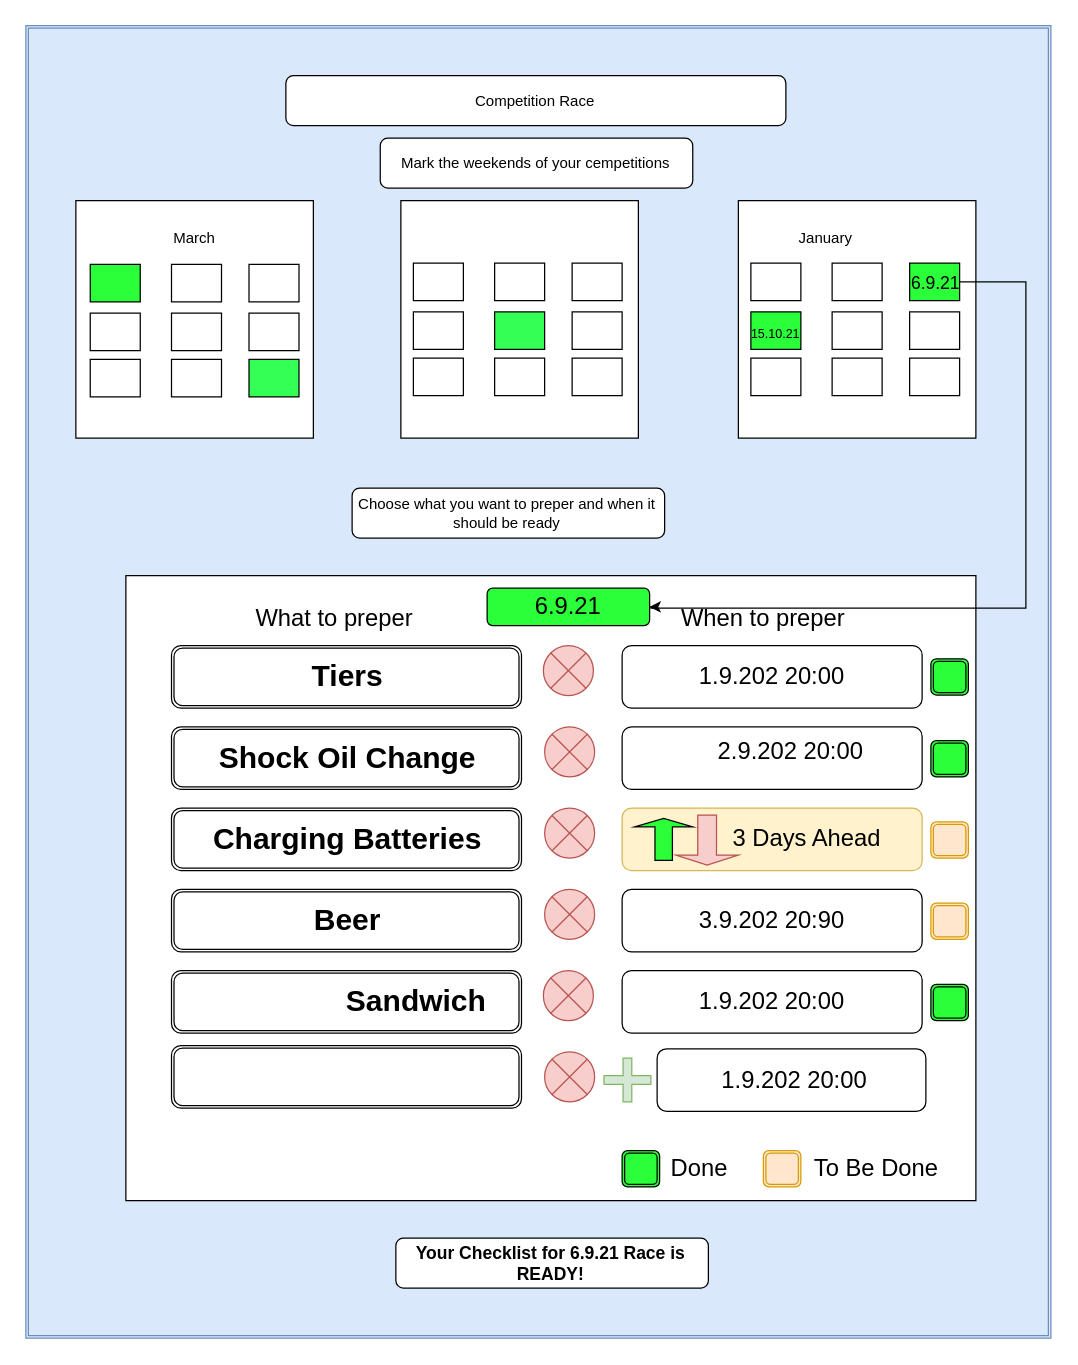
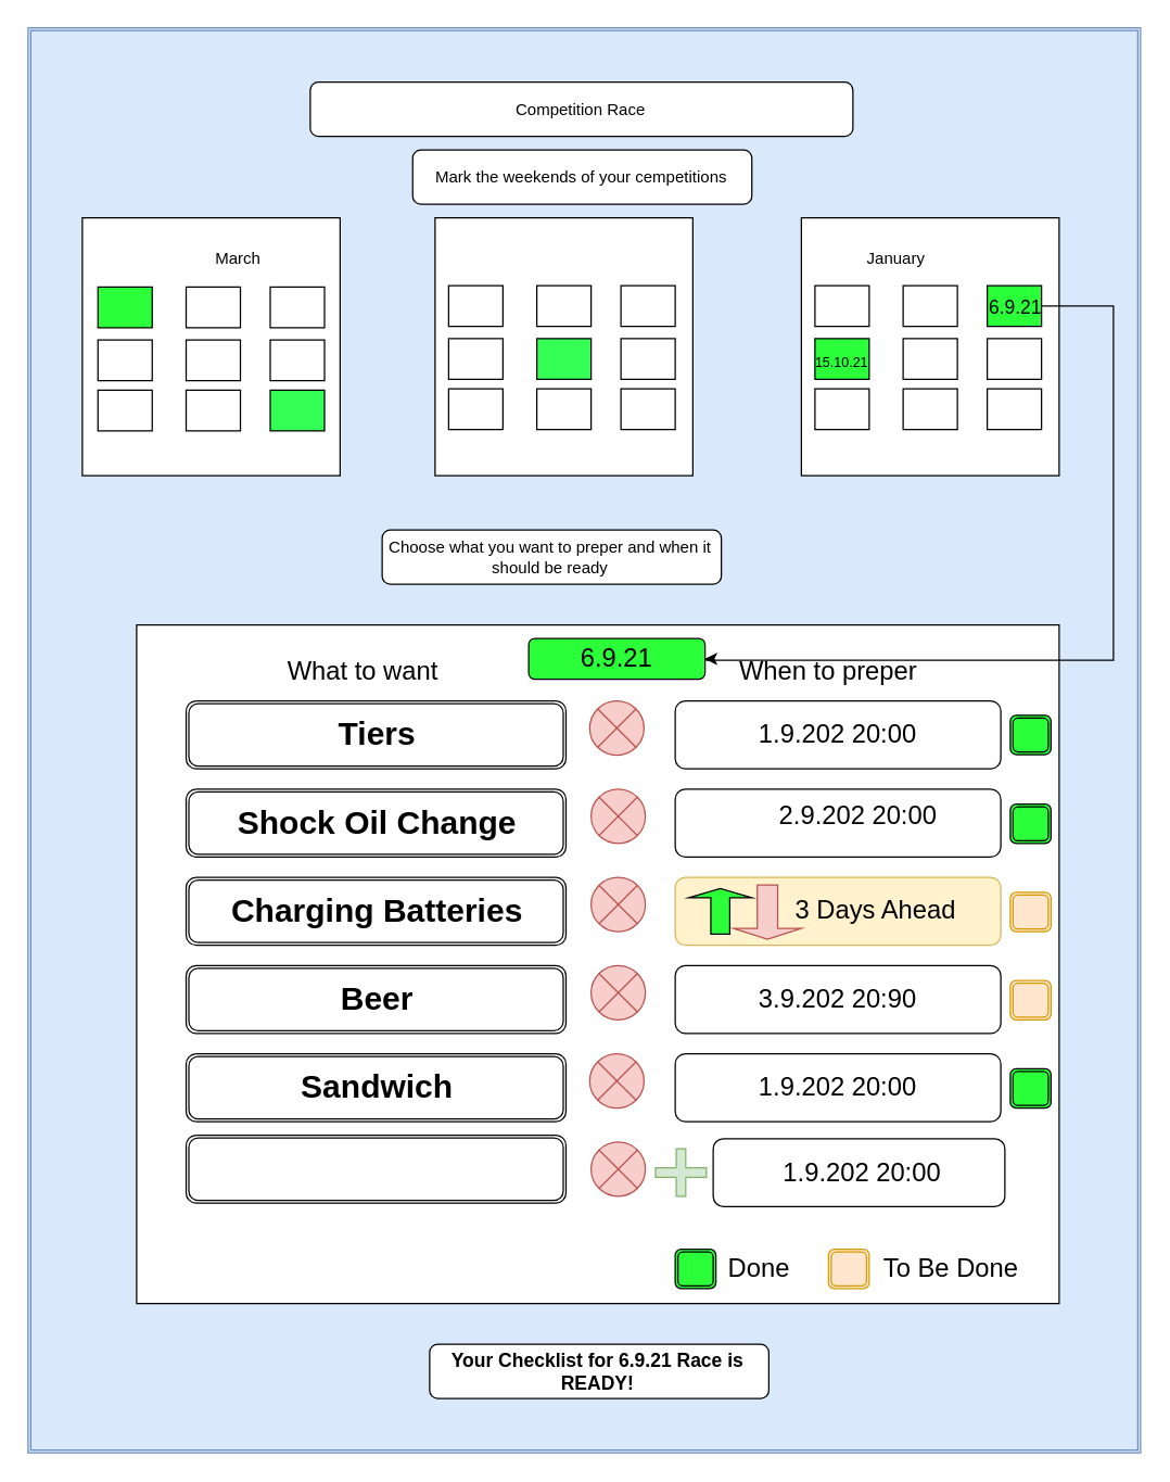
  <mxCell id="0" />
  <mxCell id="1" parent="0" />
  <mxCell id="2" value="" style="shape=ext;double=1;whiteSpace=wrap;html=1;fillColor=#dae8fc;fontSize=19;direction=south;strokeColor=#6c8ebf;" vertex="1" parent="1"><mxGeometry width="820" height="1050" as="geometry" x="20" y="20" /></mxCell>
  <mxCell id="3" value="" style="whiteSpace=wrap;html=1;aspect=fixed;" vertex="1" parent="1"><mxGeometry x="320" y="160" width="190" height="190" as="geometry" /></mxCell>
  <mxCell id="4" value="" style="whiteSpace=wrap;html=1;aspect=fixed;" vertex="1" parent="1"><mxGeometry x="60" y="160" width="190" height="190" as="geometry" /></mxCell>
- <mxCell id="5" value="March" style="text;html=1;strokeColor=none;fillColor=none;align=center;verticalAlign=middle;whiteSpace=wrap;rounded=0;" vertex="1" parent="1"><mxGeometry x="135" y="180" width="40" height="20" as="geometry" /></mxCell>
+ <mxCell id="5" value="March" style="text;html=1;strokeColor=none;fillColor=none;align=center;verticalAlign=middle;whiteSpace=wrap;rounded=0;" vertex="1" parent="1"><mxGeometry x="155" y="180" width="40" height="20" as="geometry" /></mxCell>
  <mxCell id="6" value="" style="rounded=1;whiteSpace=wrap;html=1;" vertex="1" parent="1"><mxGeometry x="228" y="60" width="400" height="40" as="geometry" /></mxCell>
  <mxCell id="7" value="Competition Race" style="text;html=1;strokeColor=none;fillColor=none;align=center;verticalAlign=middle;whiteSpace=wrap;rounded=0;" vertex="1" parent="1"><mxGeometry x="330" y="80" width="195" as="geometry" /></mxCell>
  <mxCell id="8" value="" style="group;fillColor=#33FF55;" vertex="1" connectable="0" parent="1"><mxGeometry x="590" y="160" width="190" height="190" as="geometry" /></mxCell>
  <mxCell id="9" value="" style="whiteSpace=wrap;html=1;aspect=fixed;" vertex="1" parent="8"><mxGeometry width="190" height="190" as="geometry" /></mxCell>
  <mxCell id="10" value="January" style="text;html=1;strokeColor=none;fillColor=none;align=center;verticalAlign=middle;whiteSpace=wrap;rounded=0;" vertex="1" parent="8"><mxGeometry x="50" y="20" width="40" height="20" as="geometry" /></mxCell>
  <mxCell id="11" value="" style="rounded=0;whiteSpace=wrap;html=1;" vertex="1" parent="8"><mxGeometry x="10" y="50" width="40" height="30" as="geometry" /></mxCell>
  <mxCell id="12" value="" style="rounded=0;whiteSpace=wrap;html=1;" vertex="1" parent="8"><mxGeometry x="75" y="50" width="40" height="30" as="geometry" /></mxCell>
  <mxCell id="13" value="" style="rounded=0;whiteSpace=wrap;html=1;fillColor=#2BFF39;" vertex="1" parent="8"><mxGeometry x="137" y="50" width="40" height="30" as="geometry" /></mxCell>
  <mxCell id="14" value="" style="rounded=0;whiteSpace=wrap;html=1;" vertex="1" parent="8"><mxGeometry x="75" y="89" width="40" height="30" as="geometry" /></mxCell>
  <mxCell id="15" value="" style="rounded=0;whiteSpace=wrap;html=1;fillColor=#2BFF39;" vertex="1" parent="8"><mxGeometry x="10" y="89" width="40" height="30" as="geometry" /></mxCell>
  <mxCell id="16" value="" style="rounded=0;whiteSpace=wrap;html=1;" vertex="1" parent="8"><mxGeometry x="137" y="89" width="40" height="30" as="geometry" /></mxCell>
  <mxCell id="17" value="" style="rounded=0;whiteSpace=wrap;html=1;" vertex="1" parent="8"><mxGeometry x="75" y="126" width="40" height="30" as="geometry" /></mxCell>
  <mxCell id="18" value="" style="rounded=0;whiteSpace=wrap;html=1;" vertex="1" parent="8"><mxGeometry x="10" y="126" width="40" height="30" as="geometry" /></mxCell>
  <mxCell id="19" value="" style="rounded=0;whiteSpace=wrap;html=1;" vertex="1" parent="8"><mxGeometry x="137" y="126" width="40" height="30" as="geometry" /></mxCell>
  <mxCell id="20" value="&lt;font style=&quot;font-size: 14px&quot;&gt;6.9.21&lt;/font&gt;" style="text;html=1;strokeColor=none;fillColor=none;align=center;verticalAlign=middle;whiteSpace=wrap;rounded=0;fontSize=19;" vertex="1" parent="8"><mxGeometry x="138" y="55" width="40" height="20" as="geometry" /></mxCell>
  <mxCell id="21" value="&lt;font style=&quot;font-size: 10px&quot;&gt;15.10.21&lt;/font&gt;" style="text;html=1;strokeColor=none;fillColor=none;align=center;verticalAlign=middle;whiteSpace=wrap;rounded=0;fontSize=19;" vertex="1" parent="8"><mxGeometry x="10" y="94" width="40" height="20" as="geometry" /></mxCell>
  <mxCell id="22" value="" style="rounded=0;whiteSpace=wrap;html=1;" vertex="1" parent="1"><mxGeometry x="330" y="210" width="40" height="30" as="geometry" /></mxCell>
  <mxCell id="23" value="" style="rounded=0;whiteSpace=wrap;html=1;" vertex="1" parent="1"><mxGeometry x="395" y="210" width="40" height="30" as="geometry" /></mxCell>
  <mxCell id="24" value="" style="rounded=0;whiteSpace=wrap;html=1;" vertex="1" parent="1"><mxGeometry x="457" y="210" width="40" height="30" as="geometry" /></mxCell>
  <mxCell id="25" value="" style="rounded=0;whiteSpace=wrap;html=1;" vertex="1" parent="1"><mxGeometry x="457" y="249" width="40" height="30" as="geometry" /></mxCell>
  <mxCell id="26" value="" style="rounded=0;whiteSpace=wrap;html=1;fillColor=#33FF55;" vertex="1" parent="1"><mxGeometry x="395" y="249" width="40" height="30" as="geometry" /></mxCell>
  <mxCell id="27" value="" style="rounded=0;whiteSpace=wrap;html=1;" vertex="1" parent="1"><mxGeometry x="330" y="249" width="40" height="30" as="geometry" /></mxCell>
  <mxCell id="28" value="" style="rounded=0;whiteSpace=wrap;html=1;" vertex="1" parent="1"><mxGeometry x="330" y="286" width="40" height="30" as="geometry" /></mxCell>
  <mxCell id="29" value="" style="rounded=0;whiteSpace=wrap;html=1;" vertex="1" parent="1"><mxGeometry x="395" y="286" width="40" height="30" as="geometry" /></mxCell>
  <mxCell id="30" value="" style="rounded=0;whiteSpace=wrap;html=1;" vertex="1" parent="1"><mxGeometry x="457" y="286" width="40" height="30" as="geometry" /></mxCell>
  <mxCell id="31" value="" style="rounded=0;whiteSpace=wrap;html=1;fillColor=#2BFF39;" vertex="1" parent="1"><mxGeometry x="71.5" y="211" width="40" height="30" as="geometry" /></mxCell>
  <mxCell id="32" value="" style="rounded=0;whiteSpace=wrap;html=1;" vertex="1" parent="1"><mxGeometry x="136.5" y="211" width="40" height="30" as="geometry" /></mxCell>
  <mxCell id="33" value="" style="rounded=0;whiteSpace=wrap;html=1;" vertex="1" parent="1"><mxGeometry x="198.5" y="211" width="40" height="30" as="geometry" /></mxCell>
  <mxCell id="34" value="" style="rounded=0;whiteSpace=wrap;html=1;" vertex="1" parent="1"><mxGeometry x="198.5" y="250" width="40" height="30" as="geometry" /></mxCell>
  <mxCell id="35" value="" style="rounded=0;whiteSpace=wrap;html=1;" vertex="1" parent="1"><mxGeometry x="136.5" y="250" width="40" height="30" as="geometry" /></mxCell>
  <mxCell id="36" value="" style="rounded=0;whiteSpace=wrap;html=1;" vertex="1" parent="1"><mxGeometry x="71.5" y="250" width="40" height="30" as="geometry" /></mxCell>
  <mxCell id="37" value="" style="rounded=0;whiteSpace=wrap;html=1;" vertex="1" parent="1"><mxGeometry x="71.5" y="287" width="40" height="30" as="geometry" /></mxCell>
  <mxCell id="38" value="" style="rounded=0;whiteSpace=wrap;html=1;" vertex="1" parent="1"><mxGeometry x="136.5" y="287" width="40" height="30" as="geometry" /></mxCell>
  <mxCell id="39" value="" style="rounded=0;whiteSpace=wrap;html=1;fillColor=#33FF55;" vertex="1" parent="1"><mxGeometry x="198.5" y="287" width="40" height="30" as="geometry" /></mxCell>
  <mxCell id="40" value="" style="rounded=1;whiteSpace=wrap;html=1;fillColor=#FFFFFF;" vertex="1" parent="1"><mxGeometry x="281" y="390" width="250" height="40" as="geometry" /></mxCell>
  <mxCell id="41" value="Choose what you want to preper and when it should be ready" style="text;html=1;strokeColor=none;fillColor=none;align=center;verticalAlign=middle;whiteSpace=wrap;rounded=0;" vertex="1" parent="1"><mxGeometry x="270" y="400" width="270" height="20" as="geometry" /></mxCell>
  <mxCell id="42" value="" style="rounded=0;whiteSpace=wrap;html=1;fillColor=#FFFFFF;" vertex="1" parent="1"><mxGeometry x="100" y="460" width="680" height="500" as="geometry" /></mxCell>
  <mxCell id="43" value="Choose what you want to preper and when it should be ready" style="text;html=1;strokeColor=none;fillColor=none;align=center;verticalAlign=middle;whiteSpace=wrap;rounded=0;" vertex="1" parent="1"><mxGeometry x="292.5" y="120" width="270" height="20" as="geometry" /></mxCell>
  <mxCell id="44" value="" style="rounded=1;whiteSpace=wrap;html=1;fillColor=#FFFFFF;" vertex="1" parent="1"><mxGeometry x="303.5" y="110" width="250" height="40" as="geometry" /></mxCell>
  <mxCell id="45" value="Mark the weekends of your cempetitions" style="text;html=1;strokeColor=none;fillColor=none;align=center;verticalAlign=middle;whiteSpace=wrap;rounded=0;" vertex="1" parent="1"><mxGeometry x="292.5" y="120" width="270" height="20" as="geometry" /></mxCell>
  <mxCell id="46" value="" style="shape=ext;double=1;rounded=1;whiteSpace=wrap;html=1;fillColor=#FFFFFF;" vertex="1" parent="1"><mxGeometry x="136.5" y="516" width="280" height="50" as="geometry" /></mxCell>
  <mxCell id="47" value="" style="shape=ext;double=1;rounded=1;whiteSpace=wrap;html=1;fillColor=#FFFFFF;" vertex="1" parent="1"><mxGeometry x="136.5" y="581" width="280" height="50" as="geometry" /></mxCell>
  <mxCell id="48" value="" style="shape=ext;double=1;rounded=1;whiteSpace=wrap;html=1;fillColor=#FFFFFF;" vertex="1" parent="1"><mxGeometry x="136.5" y="646" width="280" height="50" as="geometry" /></mxCell>
  <mxCell id="49" value="" style="shape=ext;double=1;rounded=1;whiteSpace=wrap;html=1;fillColor=#FFFFFF;" vertex="1" parent="1"><mxGeometry x="136.5" y="711" width="280" height="50" as="geometry" /></mxCell>
  <mxCell id="50" value="" style="shape=ext;double=1;rounded=1;whiteSpace=wrap;html=1;fillColor=#FFFFFF;" vertex="1" parent="1"><mxGeometry x="136.5" y="776" width="280" height="50" as="geometry" /></mxCell>
  <mxCell id="51" value="" style="shape=ext;double=1;rounded=1;whiteSpace=wrap;html=1;fillColor=#FFFFFF;" vertex="1" parent="1"><mxGeometry x="136.5" y="836" width="280" height="50" as="geometry" /></mxCell>
  <mxCell id="52" value="" style="verticalLabelPosition=bottom;verticalAlign=top;html=1;shape=mxgraph.flowchart.or;fillColor=#f8cecc;strokeColor=#b85450;" vertex="1" parent="1"><mxGeometry x="434" y="516" width="40" height="40" as="geometry" /></mxCell>
  <mxCell id="53" value="" style="verticalLabelPosition=bottom;verticalAlign=top;html=1;shape=mxgraph.flowchart.or;fillColor=#f8cecc;strokeColor=#b85450;" vertex="1" parent="1"><mxGeometry x="435" y="581" width="40" height="40" as="geometry" /></mxCell>
  <mxCell id="54" value="" style="verticalLabelPosition=bottom;verticalAlign=top;html=1;shape=mxgraph.flowchart.or;fillColor=#f8cecc;strokeColor=#b85450;" vertex="1" parent="1"><mxGeometry x="435" y="646" width="40" height="40" as="geometry" /></mxCell>
  <mxCell id="55" value="" style="verticalLabelPosition=bottom;verticalAlign=top;html=1;shape=mxgraph.flowchart.or;fillColor=#f8cecc;strokeColor=#b85450;" vertex="1" parent="1"><mxGeometry x="435" y="711" width="40" height="40" as="geometry" /></mxCell>
  <mxCell id="56" value="" style="verticalLabelPosition=bottom;verticalAlign=top;html=1;shape=mxgraph.flowchart.or;fillColor=#f8cecc;strokeColor=#b85450;" vertex="1" parent="1"><mxGeometry x="434" y="776" width="40" height="40" as="geometry" /></mxCell>
  <mxCell id="57" value="" style="verticalLabelPosition=bottom;verticalAlign=top;html=1;shape=mxgraph.flowchart.or;fillColor=#f8cecc;strokeColor=#b85450;" vertex="1" parent="1"><mxGeometry x="435" y="841" width="40" height="40" as="geometry" /></mxCell>
  <mxCell id="58" value="" style="shape=cross;whiteSpace=wrap;html=1;fillColor=#d5e8d4;strokeColor=#82b366;" vertex="1" parent="1"><mxGeometry x="482.5" y="846" width="37.5" height="35" as="geometry" /></mxCell>
  <mxCell id="59" value="" style="rounded=1;whiteSpace=wrap;html=1;fillColor=#FFFFFF;" vertex="1" parent="1"><mxGeometry x="497" y="516" width="240" height="50" as="geometry" /></mxCell>
- <mxCell id="60" value="What to preper" style="text;html=1;strokeColor=none;fillColor=none;align=center;verticalAlign=middle;whiteSpace=wrap;rounded=0;fontSize=19;" vertex="1" parent="1"><mxGeometry x="176.5" y="490" width="180" height="10" as="geometry" /></mxCell>
+ <mxCell id="60" value="What to want" style="text;html=1;strokeColor=none;fillColor=none;align=center;verticalAlign=middle;whiteSpace=wrap;rounded=0;fontSize=19;" vertex="1" parent="1"><mxGeometry x="176.5" y="490" width="180" height="10" as="geometry" /></mxCell>
  <mxCell id="61" value="When to preper" style="text;html=1;strokeColor=none;fillColor=none;align=center;verticalAlign=middle;whiteSpace=wrap;rounded=0;fontSize=19;" vertex="1" parent="1"><mxGeometry x="520" y="490" width="180" height="10" as="geometry" /></mxCell>
  <mxCell id="62" value="1.9.202 20:00" style="text;html=1;strokeColor=none;fillColor=none;align=center;verticalAlign=middle;whiteSpace=wrap;rounded=0;fontSize=19;" vertex="1" parent="1"><mxGeometry x="543.25" y="523.5" width="147.5" height="35" as="geometry" /></mxCell>
  <mxCell id="63" value="" style="rounded=1;whiteSpace=wrap;html=1;fillColor=#FFFFFF;" vertex="1" parent="1"><mxGeometry x="497" y="581" width="240" height="50" as="geometry" /></mxCell>
  <mxCell id="64" value="2.9.202 20:00" style="text;html=1;strokeColor=none;fillColor=none;align=center;verticalAlign=middle;whiteSpace=wrap;rounded=0;fontSize=19;" vertex="1" parent="1"><mxGeometry x="558.25" y="583.5" width="147.5" height="35" as="geometry" /></mxCell>
  <mxCell id="65" value="" style="rounded=1;whiteSpace=wrap;html=1;fillColor=#fff2cc;strokeColor=#d6b656;" vertex="1" parent="1"><mxGeometry x="497" y="646" width="240" height="50" as="geometry" /></mxCell>
  <mxCell id="66" value="3 Days Ahead" style="text;html=1;strokeColor=none;fillColor=none;align=center;verticalAlign=middle;whiteSpace=wrap;rounded=0;fontSize=19;" vertex="1" parent="1"><mxGeometry x="571.25" y="653.5" width="147.5" height="35" as="geometry" /></mxCell>
  <mxCell id="67" value="" style="rounded=1;whiteSpace=wrap;html=1;fillColor=#FFFFFF;" vertex="1" parent="1"><mxGeometry x="497" y="711" width="240" height="50" as="geometry" /></mxCell>
  <mxCell id="68" value="3.9.202 20:90" style="text;html=1;strokeColor=none;fillColor=none;align=center;verticalAlign=middle;whiteSpace=wrap;rounded=0;fontSize=19;" vertex="1" parent="1"><mxGeometry x="543.25" y="718.5" width="147.5" height="35" as="geometry" /></mxCell>
  <mxCell id="69" value="" style="rounded=1;whiteSpace=wrap;html=1;fillColor=#FFFFFF;" vertex="1" parent="1"><mxGeometry x="497" y="776" width="240" height="50" as="geometry" /></mxCell>
  <mxCell id="70" value="1.9.202 20:00" style="text;html=1;strokeColor=none;fillColor=none;align=center;verticalAlign=middle;whiteSpace=wrap;rounded=0;fontSize=19;" vertex="1" parent="1"><mxGeometry x="543.25" y="783.5" width="147.5" height="35" as="geometry" /></mxCell>
  <mxCell id="71" value="" style="rounded=1;whiteSpace=wrap;html=1;fillColor=#FFFFFF;" vertex="1" parent="1"><mxGeometry x="525" y="838.5" width="215" height="50" as="geometry" /></mxCell>
  <mxCell id="72" value="1.9.202 20:00" style="text;html=1;strokeColor=none;fillColor=none;align=center;verticalAlign=middle;whiteSpace=wrap;rounded=0;fontSize=19;" vertex="1" parent="1"><mxGeometry x="561.25" y="846" width="147.5" height="35" as="geometry" /></mxCell>
  <mxCell id="73" value="" style="rounded=1;whiteSpace=wrap;html=1;fontSize=19;fillColor=#2BFF39;" vertex="1" parent="1"><mxGeometry x="389" y="470" width="130" height="30" as="geometry" /></mxCell>
  <mxCell id="74" value="6.9.21" style="text;html=1;strokeColor=none;fillColor=none;align=center;verticalAlign=middle;whiteSpace=wrap;rounded=0;fontSize=19;" vertex="1" parent="1"><mxGeometry x="434" y="475" width="40" height="20" as="geometry" /></mxCell>
  <mxCell id="75" style="edgeStyle=orthogonalEdgeStyle;rounded=0;orthogonalLoop=1;jettySize=auto;html=1;fontSize=19;" edge="1" parent="1" source="13" target="73"><mxGeometry relative="1" as="geometry"><mxPoint x="580" y="410" as="targetPoint" /><Array as="points"><mxPoint x="820" y="225" /><mxPoint x="820" y="486" /><mxPoint x="520" y="486" /><mxPoint x="520" y="485" /></Array></mxGeometry></mxCell>
  <mxCell id="76" value="Tiers" style="text;strokeColor=none;fillColor=none;html=1;fontSize=24;fontStyle=1;verticalAlign=middle;align=center;" vertex="1" parent="1"><mxGeometry x="226.5" y="521" width="100" height="40" as="geometry" /></mxCell>
  <mxCell id="77" value="Shock Oil Change" style="text;strokeColor=none;fillColor=none;html=1;fontSize=24;fontStyle=1;verticalAlign=middle;align=center;" vertex="1" parent="1"><mxGeometry x="226.5" y="586" width="100" height="40" as="geometry" /></mxCell>
  <mxCell id="78" value="Charging Batteries" style="text;strokeColor=none;fillColor=none;html=1;fontSize=24;fontStyle=1;verticalAlign=middle;align=center;" vertex="1" parent="1"><mxGeometry x="226.5" y="651" width="100" height="40" as="geometry" /></mxCell>
  <mxCell id="79" value="Beer" style="text;strokeColor=none;fillColor=none;html=1;fontSize=24;fontStyle=1;verticalAlign=middle;align=center;" vertex="1" parent="1"><mxGeometry x="226.5" y="716" width="100" height="40" as="geometry" /></mxCell>
- <mxCell id="80" value="Sandwich" style="text;strokeColor=none;fillColor=none;html=1;fontSize=24;fontStyle=1;verticalAlign=middle;align=center;" vertex="1" parent="1"><mxGeometry x="281.5" y="781" width="100" height="40" as="geometry" /></mxCell>
+ <mxCell id="80" value="Sandwich" style="text;strokeColor=none;fillColor=none;html=1;fontSize=24;fontStyle=1;verticalAlign=middle;align=center;" vertex="1" parent="1"><mxGeometry x="226.5" y="781" width="100" height="40" as="geometry" /></mxCell>
  <mxCell id="81" value="" style="shape=ext;double=1;rounded=1;whiteSpace=wrap;html=1;fillColor=#2BFF39;fontSize=19;" vertex="1" parent="1"><mxGeometry x="744" y="526.5" width="30" height="29" as="geometry" /></mxCell>
  <mxCell id="82" value="" style="shape=ext;double=1;rounded=1;whiteSpace=wrap;html=1;fillColor=#2BFF39;fontSize=19;" vertex="1" parent="1"><mxGeometry x="744" y="592" width="30" height="29" as="geometry" /></mxCell>
  <mxCell id="83" value="" style="shape=ext;double=1;rounded=1;whiteSpace=wrap;html=1;fillColor=#ffe6cc;fontSize=19;strokeColor=#d79b00;" vertex="1" parent="1"><mxGeometry x="744" y="657" width="30" height="29" as="geometry" /></mxCell>
  <mxCell id="84" value="" style="shape=ext;double=1;rounded=1;whiteSpace=wrap;html=1;fillColor=#ffe6cc;fontSize=19;strokeColor=#d79b00;" vertex="1" parent="1"><mxGeometry x="744" y="722" width="30" height="29" as="geometry" /></mxCell>
  <mxCell id="85" value="" style="shape=ext;double=1;rounded=1;whiteSpace=wrap;html=1;fillColor=#2BFF39;fontSize=19;" vertex="1" parent="1"><mxGeometry x="744" y="787" width="30" height="29" as="geometry" /></mxCell>
  <mxCell id="86" value="" style="shape=ext;double=1;rounded=1;whiteSpace=wrap;html=1;fillColor=#2BFF39;fontSize=19;" vertex="1" parent="1"><mxGeometry x="497" y="920" width="30" height="29" as="geometry" /></mxCell>
  <mxCell id="87" value="Done" style="text;html=1;strokeColor=none;fillColor=none;align=center;verticalAlign=middle;whiteSpace=wrap;rounded=0;fontSize=19;" vertex="1" parent="1"><mxGeometry x="510.75" y="929.5" width="96" height="10" as="geometry" /></mxCell>
  <mxCell id="88" value="" style="shape=ext;double=1;rounded=1;whiteSpace=wrap;html=1;fillColor=#ffe6cc;fontSize=19;strokeColor=#d79b00;" vertex="1" parent="1"><mxGeometry x="610" y="920" width="30" height="29" as="geometry" /></mxCell>
  <mxCell id="89" value="To Be Done" style="text;html=1;strokeColor=none;fillColor=none;align=center;verticalAlign=middle;whiteSpace=wrap;rounded=0;fontSize=19;" vertex="1" parent="1"><mxGeometry x="640.75" y="929.5" width="119.25" height="10" as="geometry" /></mxCell>
  <mxCell id="90" value="" style="rounded=1;whiteSpace=wrap;html=1;fillColor=#FFFFFF;" vertex="1" parent="1"><mxGeometry x="316" y="990" width="250" height="40" as="geometry" /></mxCell>
  <mxCell id="91" value="&lt;b&gt;&lt;font style=&quot;font-size: 14px&quot;&gt;Your Checklist for 6.9.21 Race is READY!&lt;/font&gt;&lt;/b&gt;" style="text;html=1;strokeColor=none;fillColor=none;align=center;verticalAlign=middle;whiteSpace=wrap;rounded=0;" vertex="1" parent="1"><mxGeometry x="305" y="1000" width="270" height="20" as="geometry" /></mxCell>
  <mxCell id="92" value="" style="shape=singleArrow;direction=north;whiteSpace=wrap;html=1;fillColor=#2BFF39;gradientColor=none;fontSize=19;" vertex="1" parent="1"><mxGeometry x="507" y="654.25" width="46.5" height="33.5" as="geometry" /></mxCell>
  <mxCell id="93" value="" style="shape=singleArrow;direction=south;whiteSpace=wrap;html=1;fillColor=#f8cecc;fontSize=19;strokeColor=#b85450;" vertex="1" parent="1"><mxGeometry x="540" y="651.5" width="50" height="40" as="geometry" /></mxCell>
